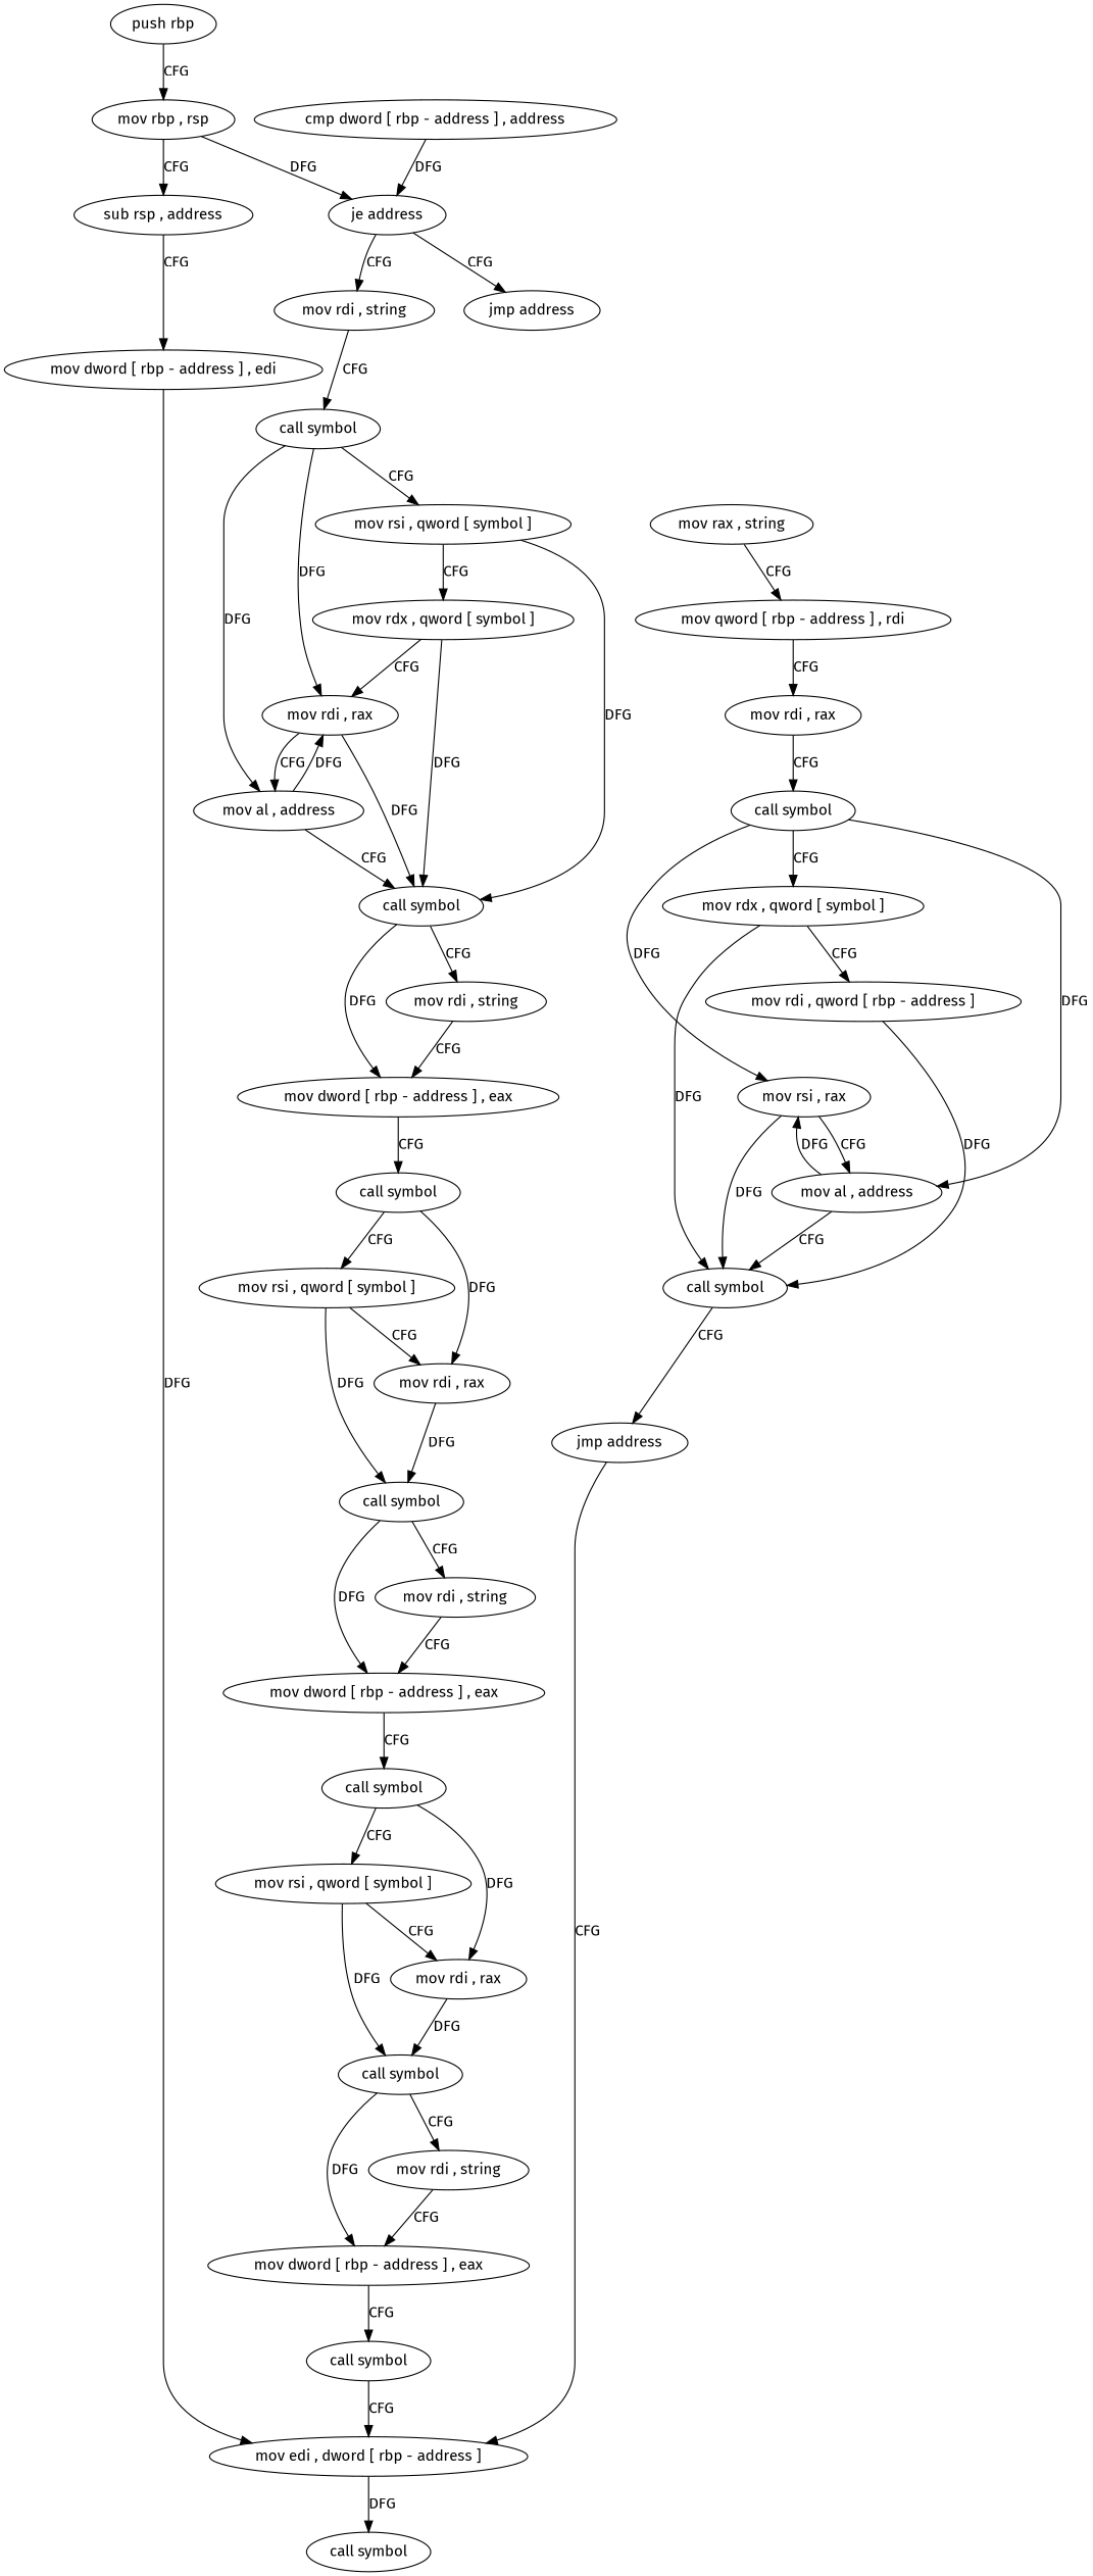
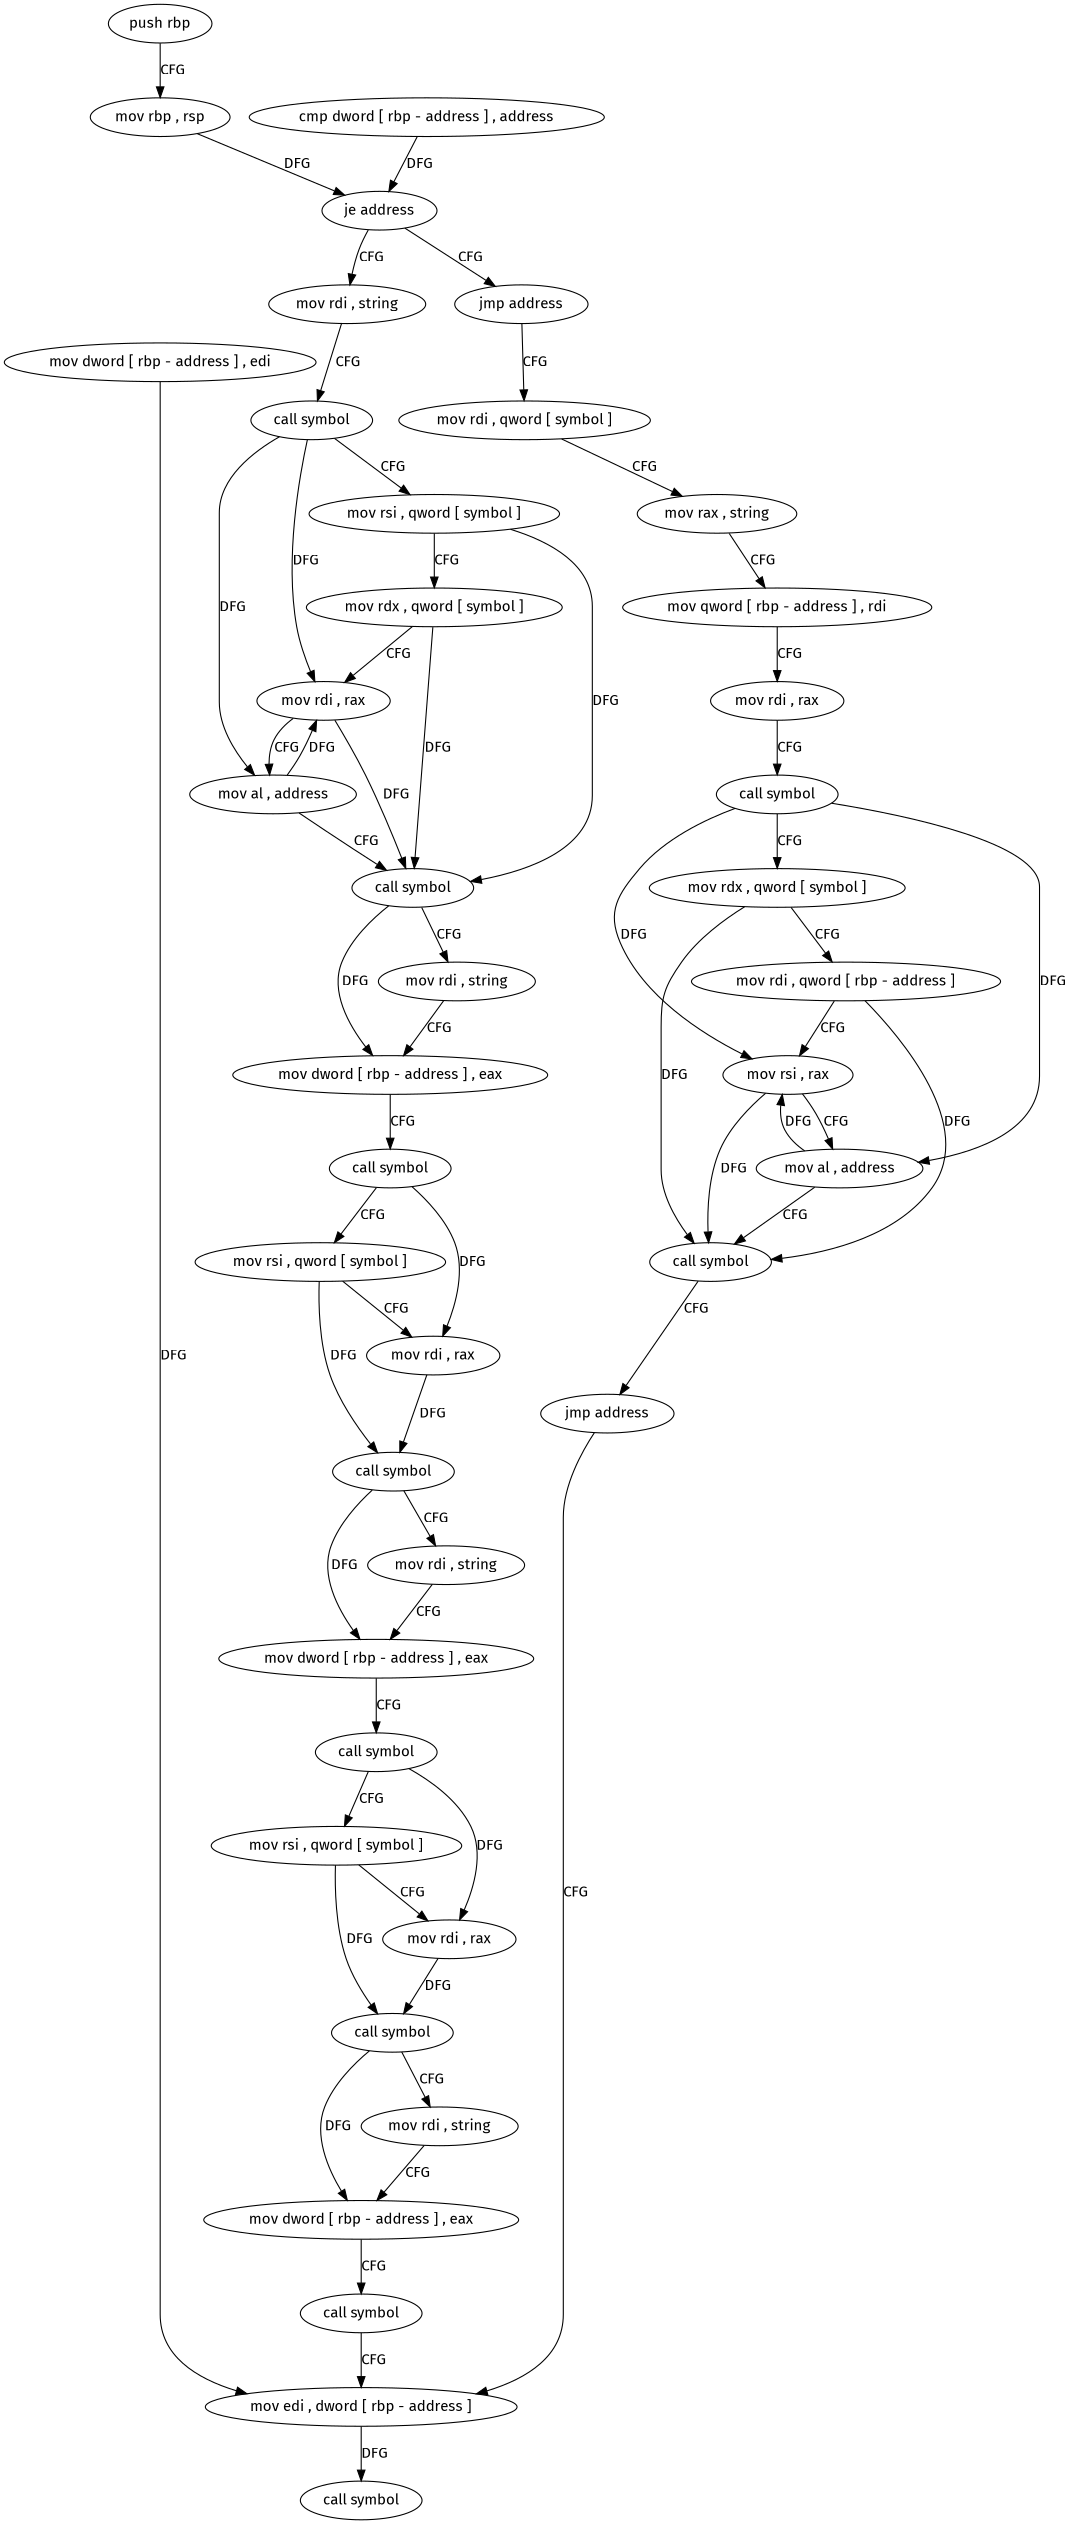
  digraph {
    fontname="Fira Sans"
    node [fontname="Fira Sans"]
    edge [fontname="Fira Sans"]
    n1 [label="push rbp"]
    n2 [label="mov rbp , rsp"]
-   n3 [label="sub rsp , address"]
    n4 [label="je address"]
    n5 [label="mov dword [ rbp - address ] , edi"]
    n6 [label="mov edi , dword [ rbp - address ]"]
    n7 [label="cmp dword [ rbp - address ] , address"]
    n8 [label="mov rdi , string"]
    n9 [label="jmp address"]
    n10 [label="call symbol"]
    n11 [label="call symbol"]
+   n12 [label="mov rdi , qword [ symbol ]"]
    n13 [label="mov rsi , qword [ symbol ]"]
    n14 [label="mov rdi , rax"]
    n15 [label="mov al , address"]
    n16 [label="mov rax , string"]
    n17 [label="mov rdx , qword [ symbol ]"]
    n18 [label="call symbol"]
    n19 [label="mov rdi , string"]
    n20 [label="mov dword [ rbp - address ] , eax"]
    n21 [label="call symbol"]
    n22 [label="mov rsi , qword [ symbol ]"]
    n23 [label="mov rdi , rax"]
    n24 [label="call symbol"]
    n25 [label="mov rdi , string"]
    n26 [label="mov dword [ rbp - address ] , eax"]
    n27 [label="call symbol"]
    n28 [label="mov rsi , qword [ symbol ]"]
    n29 [label="mov rdi , rax"]
    n30 [label="call symbol"]
    n31 [label="mov rdi , string"]
    n32 [label="mov dword [ rbp - address ] , eax"]
    n33 [label="call symbol"]
    n34 [label="mov qword [ rbp - address ] , rdi"]
    n35 [label="mov rdi , rax"]
    n36 [label="call symbol"]
    n37 [label="mov rdx , qword [ symbol ]"]
    n38 [label="mov rsi , rax"]
    n39 [label="mov al , address"]
    n40 [label="mov rdi , qword [ rbp - address ]"]
    n41 [label="call symbol"]
    n42 [label="jmp address"]
    n1 -> n2 [label=CFG]
-   n2 -> n3 [label=CFG]
    n2 -> n4 [label=DFG]
-   n3 -> n5 [label=CFG]
    n4 -> n8 [label=CFG]
    n4 -> n9 [label=CFG]
    n5 -> n6 [label=DFG]
    n6 -> n10 [label=DFG]
    n7 -> n4 [label=DFG]
    n8 -> n11 [label=CFG]
+   n9 -> n12 [label=CFG]
    n11 -> n13 [label=CFG]
    n11 -> n14 [label=DFG]
    n11 -> n15 [label=DFG]
+   n12 -> n16 [label=CFG]
    n13 -> n17 [label=CFG]
    n13 -> n18 [label=DFG]
    n14 -> n15 [label=CFG]
    n14 -> n18 [label=DFG]
    n15 -> n14 [label=DFG]
    n15 -> n18 [label=CFG]
    n16 -> n34 [label=CFG]
    n17 -> n14 [label=CFG]
    n17 -> n18 [label=DFG]
    n18 -> n19 [label=CFG]
    n18 -> n20 [label=DFG]
    n19 -> n20 [label=CFG]
    n20 -> n21 [label=CFG]
    n21 -> n22 [label=CFG]
    n21 -> n23 [label=DFG]
    n22 -> n23 [label=CFG]
    n22 -> n24 [label=DFG]
    n23 -> n24 [label=DFG]
    n24 -> n25 [label=CFG]
    n24 -> n26 [label=DFG]
    n25 -> n26 [label=CFG]
    n26 -> n27 [label=CFG]
    n27 -> n28 [label=CFG]
    n27 -> n29 [label=DFG]
    n28 -> n29 [label=CFG]
    n28 -> n30 [label=DFG]
    n29 -> n30 [label=DFG]
    n30 -> n31 [label=CFG]
    n30 -> n32 [label=DFG]
    n31 -> n32 [label=CFG]
    n32 -> n33 [label=CFG]
    n33 -> n6 [label=CFG]
    n34 -> n35 [label=CFG]
    n35 -> n36 [label=CFG]
    n36 -> n37 [label=CFG]
    n36 -> n38 [label=DFG]
    n36 -> n39 [label=DFG]
    n37 -> n40 [label=CFG]
    n37 -> n41 [label=DFG]
    n38 -> n39 [label=CFG]
    n38 -> n41 [label=DFG]
    n39 -> n38 [label=DFG]
    n39 -> n41 [label=CFG]
+   n40 -> n38 [label=CFG]
    n40 -> n41 [label=DFG]
    n41 -> n42 [label=CFG]
    n42 -> n6 [label=CFG]
  }
